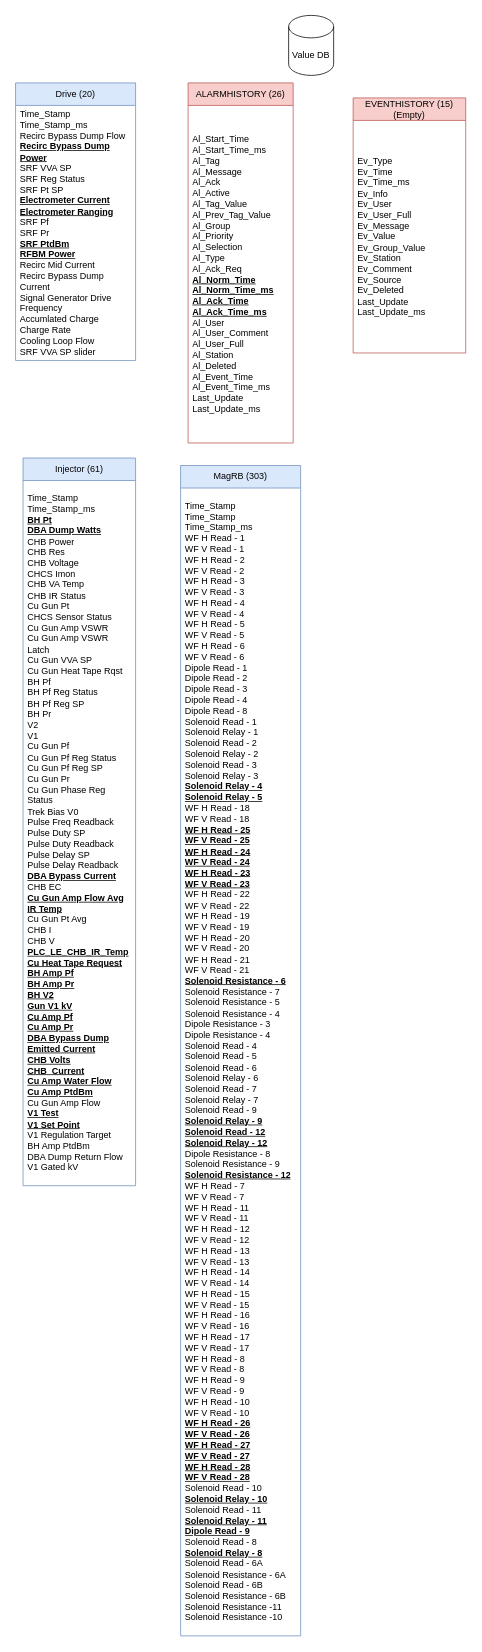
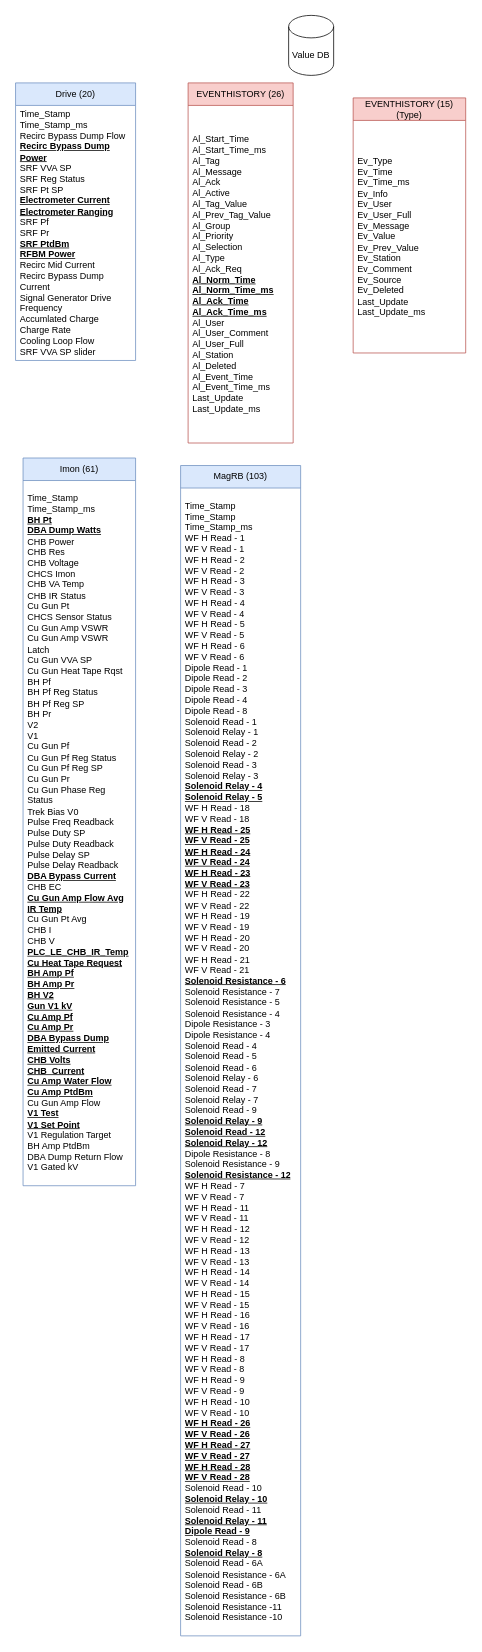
  <mxCell id="0" />
  <mxCell id="1" parent="0" />
  <mxCell id="2" value="Value DB" style="shape=cylinder3;whiteSpace=wrap;html=1;boundedLbl=1;backgroundOutline=1;size=15;" parent="1" vertex="1"><mxGeometry x="384" y="20" width="60" height="80" as="geometry" /></mxCell>
  <mxCell id="3" value="Drive (20)" style="swimlane;fontStyle=0;childLayout=stackLayout;horizontal=1;startSize=30;horizontalStack=0;resizeParent=1;resizeParentMax=0;resizeLast=0;collapsible=1;marginBottom=0;whiteSpace=wrap;html=1;fillColor=#dae8fc;strokeColor=#6c8ebf;" vertex="1" parent="1"><mxGeometry x="20" y="110" width="160" height="370" as="geometry" /></mxCell>
  <mxCell id="4" value="&lt;div&gt;Time_Stamp&lt;/div&gt;&lt;div&gt;Time_Stamp_ms&lt;/div&gt;&lt;div&gt;Recirc Bypass Dump Flow&lt;/div&gt;&lt;div&gt;&lt;b&gt;&lt;u&gt;Recirc Bypass Dump Power&lt;/u&gt;&lt;/b&gt;&lt;/div&gt;&lt;div&gt;SRF VVA SP&lt;/div&gt;&lt;div&gt;SRF Reg Status&lt;/div&gt;&lt;div&gt;SRF Pt SP&lt;/div&gt;&lt;div&gt;&lt;u&gt;&lt;b&gt;Electrometer Current&lt;/b&gt;&lt;/u&gt;&lt;/div&gt;&lt;div&gt;&lt;u&gt;&lt;b&gt;Electrometer Ranging&lt;/b&gt;&lt;/u&gt;&lt;/div&gt;&lt;div&gt;SRF Pf&lt;/div&gt;&lt;div&gt;SRF Pr&lt;/div&gt;&lt;div&gt;&lt;u&gt;&lt;b&gt;SRF PtdBm&lt;/b&gt;&lt;/u&gt;&lt;/div&gt;&lt;div&gt;&lt;u&gt;&lt;b&gt;RFBM Power&lt;/b&gt;&lt;/u&gt;&lt;/div&gt;&lt;div&gt;Recirc Mid Current&lt;/div&gt;&lt;div&gt;Recirc Bypass Dump Current&lt;/div&gt;&lt;div&gt;Signal Generator Drive Frequency&lt;/div&gt;&lt;div&gt;Accumlated Charge&lt;/div&gt;&lt;div&gt;Charge Rate&lt;/div&gt;&lt;div&gt;Cooling Loop Flow&lt;/div&gt;&lt;div&gt;SRF VVA SP slider&lt;/div&gt;" style="text;strokeColor=none;fillColor=none;align=left;verticalAlign=middle;spacingLeft=4;spacingRight=4;overflow=hidden;points=[[0,0.5],[1,0.5]];portConstraint=eastwest;rotatable=0;whiteSpace=wrap;html=1;" vertex="1" parent="3"><mxGeometry y="30" width="160" height="340" as="geometry" /></mxCell>
- <mxCell id="5" value="ALARMHISTORY (26)" style="swimlane;fontStyle=0;childLayout=stackLayout;horizontal=1;startSize=30;horizontalStack=0;resizeParent=1;resizeParentMax=0;resizeLast=0;collapsible=1;marginBottom=0;whiteSpace=wrap;html=1;fillColor=#f8cecc;strokeColor=#b85450;" vertex="1" parent="1"><mxGeometry x="250" y="110" width="140" height="480" as="geometry" /></mxCell>
+ <mxCell id="5" value="EVENTHISTORY (26)" style="swimlane;fontStyle=0;childLayout=stackLayout;horizontal=1;startSize=30;horizontalStack=0;resizeParent=1;resizeParentMax=0;resizeLast=0;collapsible=1;marginBottom=0;whiteSpace=wrap;html=1;fillColor=#f8cecc;strokeColor=#b85450;" vertex="1" parent="1"><mxGeometry x="250" y="110" width="140" height="480" as="geometry" /></mxCell>
  <mxCell id="6" value="&lt;div&gt;Al_Start_Time&lt;/div&gt;&lt;div&gt;Al_Start_Time_ms&lt;/div&gt;&lt;div&gt;Al_Tag&lt;/div&gt;&lt;div&gt;Al_Message&lt;/div&gt;&lt;div&gt;Al_Ack&lt;/div&gt;&lt;div&gt;Al_Active&lt;/div&gt;&lt;div&gt;Al_Tag_Value&lt;/div&gt;&lt;div&gt;Al_Prev_Tag_Value&lt;/div&gt;&lt;div&gt;Al_Group&lt;/div&gt;&lt;div&gt;Al_Priority&lt;/div&gt;&lt;div&gt;Al_Selection&lt;/div&gt;&lt;div&gt;Al_Type&lt;/div&gt;&lt;div&gt;Al_Ack_Req&lt;/div&gt;&lt;div&gt;&lt;b&gt;&lt;u&gt;Al_Norm_Time&lt;/u&gt;&lt;/b&gt;&lt;/div&gt;&lt;div&gt;&lt;b&gt;&lt;u&gt;Al_Norm_Time_ms&lt;/u&gt;&lt;/b&gt;&lt;/div&gt;&lt;div&gt;&lt;b&gt;&lt;u&gt;Al_Ack_Time&lt;/u&gt;&lt;/b&gt;&lt;/div&gt;&lt;div&gt;&lt;b&gt;&lt;u&gt;Al_Ack_Time_ms&lt;/u&gt;&lt;/b&gt;&lt;/div&gt;&lt;div&gt;Al_User&lt;/div&gt;&lt;div&gt;Al_User_Comment&lt;/div&gt;&lt;div&gt;Al_User_Full&lt;/div&gt;&lt;div&gt;Al_Station&lt;/div&gt;&lt;div&gt;Al_Deleted&lt;/div&gt;&lt;div&gt;Al_Event_Time&lt;/div&gt;&lt;div&gt;Al_Event_Time_ms&lt;/div&gt;&lt;div&gt;Last_Update&lt;/div&gt;&lt;div&gt;Last_Update_ms&lt;/div&gt;" style="text;strokeColor=none;fillColor=none;align=left;verticalAlign=middle;spacingLeft=4;spacingRight=4;overflow=hidden;points=[[0,0.5],[1,0.5]];portConstraint=eastwest;rotatable=0;whiteSpace=wrap;html=1;" vertex="1" parent="5"><mxGeometry y="30" width="140" height="450" as="geometry" /></mxCell>
- <mxCell id="7" value="EVENTHISTORY (15)&lt;div&gt;(Empty)&lt;/div&gt;" style="swimlane;fontStyle=0;childLayout=stackLayout;horizontal=1;startSize=30;horizontalStack=0;resizeParent=1;resizeParentMax=0;resizeLast=0;collapsible=1;marginBottom=0;whiteSpace=wrap;html=1;fillColor=#f8cecc;strokeColor=#b85450;" vertex="1" parent="1"><mxGeometry x="470" y="130" width="150" height="340" as="geometry" /></mxCell>
- <mxCell id="8" value="&lt;div&gt;Ev_Type&lt;/div&gt;&lt;div&gt;Ev_Time&lt;/div&gt;&lt;div&gt;Ev_Time_ms&lt;/div&gt;&lt;div&gt;Ev_Info&lt;/div&gt;&lt;div&gt;Ev_User&lt;/div&gt;&lt;div&gt;Ev_User_Full&lt;/div&gt;&lt;div&gt;Ev_Message&lt;/div&gt;&lt;div&gt;Ev_Value&lt;/div&gt;&lt;div&gt;Ev_Group_Value&lt;/div&gt;&lt;div&gt;Ev_Station&lt;/div&gt;&lt;div&gt;Ev_Comment&lt;/div&gt;&lt;div&gt;Ev_Source&lt;/div&gt;&lt;div&gt;Ev_Deleted&lt;/div&gt;&lt;div&gt;Last_Update&lt;/div&gt;&lt;div&gt;Last_Update_ms&lt;/div&gt;" style="text;strokeColor=none;fillColor=none;align=left;verticalAlign=middle;spacingLeft=4;spacingRight=4;overflow=hidden;points=[[0,0.5],[1,0.5]];portConstraint=eastwest;rotatable=0;whiteSpace=wrap;html=1;" vertex="1" parent="7"><mxGeometry y="30" width="150" height="310" as="geometry" /></mxCell>
- <mxCell id="9" value="Injector (61)" style="swimlane;fontStyle=0;childLayout=stackLayout;horizontal=1;startSize=30;horizontalStack=0;resizeParent=1;resizeParentMax=0;resizeLast=0;collapsible=1;marginBottom=0;whiteSpace=wrap;html=1;fillColor=#dae8fc;strokeColor=#6c8ebf;" vertex="1" parent="1"><mxGeometry x="30" y="610" width="150" height="970" as="geometry" /></mxCell>
+ <mxCell id="7" value="EVENTHISTORY (15)&lt;div&gt;(Type)&lt;/div&gt;" style="swimlane;fontStyle=0;childLayout=stackLayout;horizontal=1;startSize=30;horizontalStack=0;resizeParent=1;resizeParentMax=0;resizeLast=0;collapsible=1;marginBottom=0;whiteSpace=wrap;html=1;fillColor=#f8cecc;strokeColor=#b85450;" vertex="1" parent="1"><mxGeometry x="470" y="130" width="150" height="340" as="geometry" /></mxCell>
+ <mxCell id="8" value="&lt;div&gt;Ev_Type&lt;/div&gt;&lt;div&gt;Ev_Time&lt;/div&gt;&lt;div&gt;Ev_Time_ms&lt;/div&gt;&lt;div&gt;Ev_Info&lt;/div&gt;&lt;div&gt;Ev_User&lt;/div&gt;&lt;div&gt;Ev_User_Full&lt;/div&gt;&lt;div&gt;Ev_Message&lt;/div&gt;&lt;div&gt;Ev_Value&lt;/div&gt;&lt;div&gt;Ev_Prev_Value&lt;/div&gt;&lt;div&gt;Ev_Station&lt;/div&gt;&lt;div&gt;Ev_Comment&lt;/div&gt;&lt;div&gt;Ev_Source&lt;/div&gt;&lt;div&gt;Ev_Deleted&lt;/div&gt;&lt;div&gt;Last_Update&lt;/div&gt;&lt;div&gt;Last_Update_ms&lt;/div&gt;" style="text;strokeColor=none;fillColor=none;align=left;verticalAlign=middle;spacingLeft=4;spacingRight=4;overflow=hidden;points=[[0,0.5],[1,0.5]];portConstraint=eastwest;rotatable=0;whiteSpace=wrap;html=1;" vertex="1" parent="7"><mxGeometry y="30" width="150" height="310" as="geometry" /></mxCell>
+ <mxCell id="9" value="Imon (61)" style="swimlane;fontStyle=0;childLayout=stackLayout;horizontal=1;startSize=30;horizontalStack=0;resizeParent=1;resizeParentMax=0;resizeLast=0;collapsible=1;marginBottom=0;whiteSpace=wrap;html=1;fillColor=#dae8fc;strokeColor=#6c8ebf;" vertex="1" parent="1"><mxGeometry x="30" y="610" width="150" height="970" as="geometry" /></mxCell>
  <mxCell id="10" value="&lt;div&gt;Time_Stamp&lt;/div&gt;&lt;div&gt;Time_Stamp_ms&lt;/div&gt;&lt;div&gt;&lt;b&gt;&lt;u&gt;BH Pt&lt;/u&gt;&lt;/b&gt;&lt;/div&gt;&lt;div&gt;&lt;b&gt;&lt;u&gt;DBA Dump Watts&lt;/u&gt;&lt;/b&gt;&lt;/div&gt;&lt;div&gt;CHB Power&lt;/div&gt;&lt;div&gt;CHB Res&lt;/div&gt;&lt;div&gt;CHB Voltage&lt;/div&gt;&lt;div&gt;CHCS Imon&lt;/div&gt;&lt;div&gt;CHB VA Temp&lt;/div&gt;&lt;div&gt;CHB IR Status&lt;/div&gt;&lt;div&gt;Cu Gun Pt&lt;/div&gt;&lt;div&gt;CHCS Sensor Status&lt;/div&gt;&lt;div&gt;Cu Gun Amp VSWR&lt;/div&gt;&lt;div&gt;Cu Gun Amp VSWR Latch&lt;/div&gt;&lt;div&gt;Cu Gun VVA SP&lt;/div&gt;&lt;div&gt;Cu Gun Heat Tape Rqst&lt;/div&gt;&lt;div&gt;BH Pf&lt;/div&gt;&lt;div&gt;BH Pf Reg Status&lt;/div&gt;&lt;div&gt;BH Pf Reg SP&lt;/div&gt;&lt;div&gt;BH Pr&lt;/div&gt;&lt;div&gt;V2&lt;/div&gt;&lt;div&gt;V1&lt;/div&gt;&lt;div&gt;Cu Gun Pf&lt;/div&gt;&lt;div&gt;Cu Gun Pf Reg Status&lt;/div&gt;&lt;div&gt;Cu Gun Pf Reg SP&lt;/div&gt;&lt;div&gt;Cu Gun Pr&lt;/div&gt;&lt;div&gt;Cu Gun Phase Reg Status&lt;/div&gt;&lt;div&gt;Trek Bias V0&lt;/div&gt;&lt;div&gt;Pulse Freq Readback&lt;/div&gt;&lt;div&gt;Pulse Duty SP&lt;/div&gt;&lt;div&gt;Pulse Duty Readback&lt;/div&gt;&lt;div&gt;Pulse Delay SP&lt;/div&gt;&lt;div&gt;Pulse Delay Readback&lt;/div&gt;&lt;div&gt;&lt;b&gt;&lt;u&gt;DBA Bypass Current&lt;/u&gt;&lt;/b&gt;&lt;/div&gt;&lt;div&gt;CHB EC&lt;/div&gt;&lt;div&gt;&lt;b&gt;&lt;u&gt;Cu Gun Amp Flow Avg&lt;/u&gt;&lt;/b&gt;&lt;/div&gt;&lt;div&gt;&lt;b&gt;&lt;u&gt;IR Temp&lt;/u&gt;&lt;/b&gt;&lt;/div&gt;&lt;div&gt;Cu Gun Pt Avg&lt;/div&gt;&lt;div&gt;CHB I&lt;/div&gt;&lt;div&gt;CHB V&lt;/div&gt;&lt;div&gt;&lt;b&gt;&lt;u&gt;PLC_LE_CHB_IR_Temp&lt;/u&gt;&lt;/b&gt;&lt;/div&gt;&lt;div&gt;&lt;b&gt;&lt;u&gt;Cu Heat Tape Request&lt;/u&gt;&lt;/b&gt;&lt;/div&gt;&lt;div&gt;&lt;b&gt;&lt;u&gt;BH Amp Pf&lt;/u&gt;&lt;/b&gt;&lt;/div&gt;&lt;div&gt;&lt;b&gt;&lt;u&gt;BH Amp Pr&lt;/u&gt;&lt;/b&gt;&lt;/div&gt;&lt;div&gt;&lt;b&gt;&lt;u&gt;BH V2&lt;/u&gt;&lt;/b&gt;&lt;/div&gt;&lt;div&gt;&lt;b&gt;&lt;u&gt;Gun V1 kV&lt;/u&gt;&lt;/b&gt;&lt;/div&gt;&lt;div&gt;&lt;b&gt;&lt;u&gt;Cu Amp Pf&lt;/u&gt;&lt;/b&gt;&lt;/div&gt;&lt;div&gt;&lt;b&gt;&lt;u&gt;Cu Amp Pr&lt;/u&gt;&lt;/b&gt;&lt;/div&gt;&lt;div&gt;&lt;b&gt;&lt;u&gt;DBA Bypass Dump&lt;/u&gt;&lt;/b&gt;&lt;/div&gt;&lt;div&gt;&lt;b&gt;&lt;u&gt;Emitted Current&lt;/u&gt;&lt;/b&gt;&lt;/div&gt;&lt;div&gt;&lt;b&gt;&lt;u&gt;CHB Volts&lt;/u&gt;&lt;/b&gt;&lt;/div&gt;&lt;div&gt;&lt;b&gt;&lt;u&gt;CHB&amp;nbsp; Current&lt;/u&gt;&lt;/b&gt;&lt;/div&gt;&lt;div&gt;&lt;b&gt;&lt;u&gt;Cu Amp Water Flow&lt;/u&gt;&lt;/b&gt;&lt;/div&gt;&lt;div&gt;&lt;b&gt;&lt;u&gt;Cu Amp PtdBm&lt;/u&gt;&lt;/b&gt;&lt;/div&gt;&lt;div&gt;Cu Gun Amp Flow&lt;/div&gt;&lt;div&gt;&lt;b&gt;&lt;u&gt;V1 Test&lt;/u&gt;&lt;/b&gt;&lt;/div&gt;&lt;div&gt;&lt;b&gt;&lt;u&gt;V1 Set Point&lt;/u&gt;&lt;/b&gt;&lt;/div&gt;&lt;div&gt;V1 Regulation Target&lt;/div&gt;&lt;div&gt;BH Amp PtdBm&lt;/div&gt;&lt;div&gt;DBA Dump Return Flow&lt;/div&gt;&lt;div&gt;V1 Gated kV&lt;/div&gt;" style="text;strokeColor=none;fillColor=none;align=left;verticalAlign=middle;spacingLeft=4;spacingRight=4;overflow=hidden;points=[[0,0.5],[1,0.5]];portConstraint=eastwest;rotatable=0;whiteSpace=wrap;html=1;" vertex="1" parent="9"><mxGeometry y="30" width="150" height="940" as="geometry" /></mxCell>
- <mxCell id="11" value="MagRB (303)" style="swimlane;fontStyle=0;childLayout=stackLayout;horizontal=1;startSize=30;horizontalStack=0;resizeParent=1;resizeParentMax=0;resizeLast=0;collapsible=1;marginBottom=0;whiteSpace=wrap;html=1;fillColor=#dae8fc;strokeColor=#6c8ebf;" vertex="1" parent="1"><mxGeometry x="240" y="620" width="160" height="1560" as="geometry" /></mxCell>
+ <mxCell id="11" value="MagRB (103)" style="swimlane;fontStyle=0;childLayout=stackLayout;horizontal=1;startSize=30;horizontalStack=0;resizeParent=1;resizeParentMax=0;resizeLast=0;collapsible=1;marginBottom=0;whiteSpace=wrap;html=1;fillColor=#dae8fc;strokeColor=#6c8ebf;" vertex="1" parent="1"><mxGeometry x="240" y="620" width="160" height="1560" as="geometry" /></mxCell>
  <mxCell id="12" value="&lt;div&gt;Time_Stamp&lt;/div&gt;&lt;div&gt;Time_Stamp&lt;/div&gt;&lt;div&gt;Time_Stamp_ms&lt;/div&gt;&lt;div&gt;WF H Read - 1&lt;/div&gt;&lt;div&gt;WF V Read - 1&lt;/div&gt;&lt;div&gt;WF H Read - 2&lt;/div&gt;&lt;div&gt;WF V Read - 2&lt;/div&gt;&lt;div&gt;WF H Read - 3&lt;/div&gt;&lt;div&gt;WF V Read - 3&lt;/div&gt;&lt;div&gt;WF H Read - 4&lt;/div&gt;&lt;div&gt;WF V Read - 4&lt;/div&gt;&lt;div&gt;WF H Read - 5&lt;/div&gt;&lt;div&gt;WF V Read - 5&lt;/div&gt;&lt;div&gt;WF H Read - 6&lt;/div&gt;&lt;div&gt;WF V Read - 6&lt;/div&gt;&lt;div&gt;Dipole Read - 1&lt;/div&gt;&lt;div&gt;Dipole Read - 2&lt;/div&gt;&lt;div&gt;Dipole Read - 3&lt;/div&gt;&lt;div&gt;Dipole Read - 4&lt;/div&gt;&lt;div&gt;Dipole Read - 8&lt;/div&gt;&lt;div&gt;Solenoid Read - 1&lt;/div&gt;&lt;div&gt;Solenoid Relay - 1&lt;/div&gt;&lt;div&gt;Solenoid Read - 2&lt;/div&gt;&lt;div&gt;Solenoid Relay - 2&lt;/div&gt;&lt;div&gt;Solenoid Read - 3&lt;/div&gt;&lt;div&gt;Solenoid Relay - 3&lt;/div&gt;&lt;div&gt;&lt;b&gt;&lt;u&gt;Solenoid Relay - 4&lt;/u&gt;&lt;/b&gt;&lt;/div&gt;&lt;div&gt;&lt;b&gt;&lt;u&gt;Solenoid Relay - 5&lt;/u&gt;&lt;/b&gt;&lt;/div&gt;&lt;div&gt;WF H Read - 18&lt;/div&gt;&lt;div&gt;WF V Read - 18&lt;/div&gt;&lt;div&gt;&lt;b&gt;&lt;u&gt;WF H Read - 25&lt;/u&gt;&lt;/b&gt;&lt;/div&gt;&lt;div&gt;&lt;b&gt;&lt;u&gt;WF V Read - 25&lt;/u&gt;&lt;/b&gt;&lt;/div&gt;&lt;div&gt;&lt;b&gt;&lt;u&gt;WF H Read - 24&lt;/u&gt;&lt;/b&gt;&lt;/div&gt;&lt;div&gt;&lt;b&gt;&lt;u&gt;WF V Read - 24&lt;/u&gt;&lt;/b&gt;&lt;/div&gt;&lt;div&gt;&lt;b&gt;&lt;u&gt;WF H Read - 23&lt;/u&gt;&lt;/b&gt;&lt;/div&gt;&lt;div&gt;&lt;b&gt;&lt;u&gt;WF V Read - 23&lt;/u&gt;&lt;/b&gt;&lt;/div&gt;&lt;div&gt;WF H Read - 22&lt;/div&gt;&lt;div&gt;WF V Read - 22&lt;/div&gt;&lt;div&gt;WF H Read - 19&lt;/div&gt;&lt;div&gt;WF V Read - 19&lt;/div&gt;&lt;div&gt;WF H Read - 20&lt;/div&gt;&lt;div&gt;WF V Read - 20&lt;/div&gt;&lt;div&gt;WF H Read - 21&lt;/div&gt;&lt;div&gt;WF V Read - 21&lt;/div&gt;&lt;div&gt;&lt;b&gt;&lt;u&gt;Solenoid Resistance - 6&lt;/u&gt;&lt;/b&gt;&lt;/div&gt;&lt;div&gt;Solenoid Resistance - 7&lt;/div&gt;&lt;div&gt;Solenoid Resistance - 5&lt;/div&gt;&lt;div&gt;Solenoid Resistance - 4&lt;/div&gt;&lt;div&gt;Dipole Resistance - 3&lt;/div&gt;&lt;div&gt;Dipole Resistance - 4&lt;/div&gt;&lt;div&gt;Solenoid Read - 4&lt;/div&gt;&lt;div&gt;Solenoid Read - 5&lt;/div&gt;&lt;div&gt;Solenoid Read - 6&lt;/div&gt;&lt;div&gt;Solenoid Relay - 6&lt;/div&gt;&lt;div&gt;Solenoid Read - 7&lt;/div&gt;&lt;div&gt;Solenoid Relay - 7&lt;/div&gt;&lt;div&gt;Solenoid Read - 9&lt;/div&gt;&lt;div&gt;&lt;b&gt;&lt;u&gt;Solenoid Relay - 9&lt;/u&gt;&lt;/b&gt;&lt;/div&gt;&lt;div&gt;&lt;b&gt;&lt;u&gt;Solenoid Read - 12&lt;/u&gt;&lt;/b&gt;&lt;/div&gt;&lt;div&gt;&lt;b&gt;&lt;u&gt;Solenoid Relay - 12&lt;/u&gt;&lt;/b&gt;&lt;/div&gt;&lt;div&gt;Dipole Resistance - 8&lt;/div&gt;&lt;div&gt;Solenoid Resistance - 9&lt;/div&gt;&lt;div&gt;&lt;b&gt;&lt;u&gt;Solenoid Resistance - 12&lt;/u&gt;&lt;/b&gt;&lt;/div&gt;&lt;div&gt;WF H Read - 7&lt;/div&gt;&lt;div&gt;WF V Read - 7&lt;/div&gt;&lt;div&gt;WF H Read - 11&lt;/div&gt;&lt;div&gt;WF V Read - 11&lt;/div&gt;&lt;div&gt;WF H Read - 12&lt;/div&gt;&lt;div&gt;WF V Read - 12&lt;/div&gt;&lt;div&gt;WF H Read - 13&lt;/div&gt;&lt;div&gt;WF V Read - 13&lt;/div&gt;&lt;div&gt;WF H Read - 14&lt;/div&gt;&lt;div&gt;WF V Read - 14&lt;/div&gt;&lt;div&gt;WF H Read - 15&lt;/div&gt;&lt;div&gt;WF V Read - 15&lt;/div&gt;&lt;div&gt;WF H Read - 16&lt;/div&gt;&lt;div&gt;WF V Read - 16&lt;/div&gt;&lt;div&gt;WF H Read - 17&lt;/div&gt;&lt;div&gt;WF V Read - 17&lt;/div&gt;&lt;div&gt;WF H Read - 8&lt;/div&gt;&lt;div&gt;WF V Read - 8&lt;/div&gt;&lt;div&gt;WF H Read - 9&lt;/div&gt;&lt;div&gt;WF V Read - 9&lt;/div&gt;&lt;div&gt;WF H Read - 10&lt;/div&gt;&lt;div&gt;WF V Read - 10&lt;/div&gt;&lt;div&gt;&lt;b&gt;&lt;u&gt;WF H Read - 26&lt;/u&gt;&lt;/b&gt;&lt;/div&gt;&lt;div&gt;&lt;b&gt;&lt;u&gt;WF V Read - 26&lt;/u&gt;&lt;/b&gt;&lt;/div&gt;&lt;div&gt;&lt;b&gt;&lt;u&gt;WF H Read - 27&lt;/u&gt;&lt;/b&gt;&lt;/div&gt;&lt;div&gt;&lt;b&gt;&lt;u&gt;WF V Read - 27&lt;/u&gt;&lt;/b&gt;&lt;/div&gt;&lt;div&gt;&lt;b&gt;&lt;u&gt;WF H Read - 28&lt;/u&gt;&lt;/b&gt;&lt;/div&gt;&lt;div&gt;&lt;b&gt;&lt;u&gt;WF V Read - 28&lt;/u&gt;&lt;/b&gt;&lt;/div&gt;&lt;div&gt;Solenoid Read - 10&lt;/div&gt;&lt;div&gt;&lt;b&gt;&lt;u&gt;Solenoid Relay - 10&lt;/u&gt;&lt;/b&gt;&lt;/div&gt;&lt;div&gt;Solenoid Read - 11&lt;/div&gt;&lt;div&gt;&lt;b&gt;&lt;u&gt;Solenoid Relay - 11&lt;/u&gt;&lt;/b&gt;&lt;/div&gt;&lt;div&gt;&lt;b&gt;&lt;u&gt;Dipole Read - 9&lt;/u&gt;&lt;/b&gt;&lt;/div&gt;&lt;div&gt;Solenoid Read - 8&lt;/div&gt;&lt;div&gt;&lt;b&gt;&lt;u&gt;Solenoid Relay - 8&lt;/u&gt;&lt;/b&gt;&lt;/div&gt;&lt;div&gt;Solenoid Read - 6A&lt;/div&gt;&lt;div&gt;Solenoid Resistance - 6A&lt;/div&gt;&lt;div&gt;Solenoid Read - 6B&lt;/div&gt;&lt;div&gt;Solenoid Resistance - 6B&lt;/div&gt;&lt;div&gt;Solenoid Resistance -11&lt;/div&gt;&lt;div&gt;Solenoid Resistance -10&lt;/div&gt;" style="text;align=left;verticalAlign=middle;spacingLeft=4;spacingRight=4;overflow=hidden;points=[[0,0.5],[1,0.5]];portConstraint=eastwest;rotatable=0;whiteSpace=wrap;html=1;" vertex="1" parent="11"><mxGeometry y="30" width="160" height="1530" as="geometry" /></mxCell>
